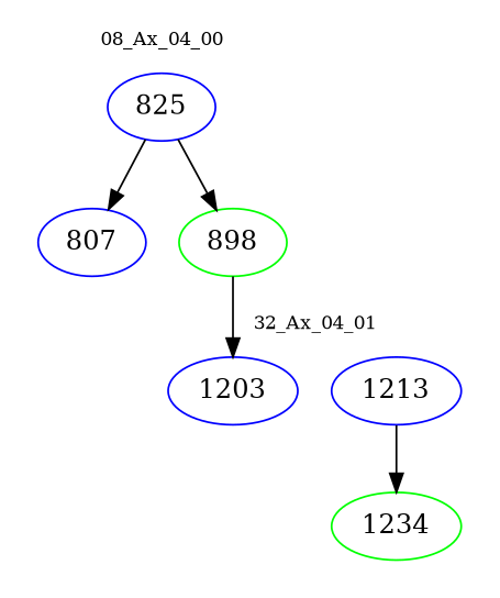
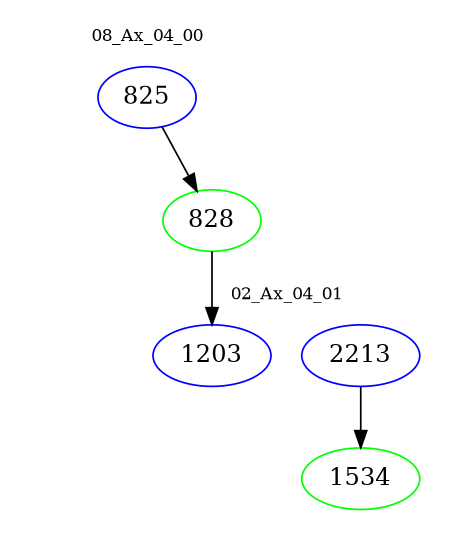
  digraph {
    node [color=blue]
    edge [color=black]
    n1 [label=825]
-   n2 [label=807]
-   n3 [color=green label=898]
-   n4 [label=1213]
+   n3 [color=green label=828]
+   n4 [label=2213]
    n5 [label=1203]
-   n6 [color=green label=1234]
+   n6 [color=green label=1534]
    subgraph cluster_1 {
      color=white
      fontsize=10
      label="08_Ax_04_00"
      n1
-     n2
      n3
    }
    subgraph cluster_2 {
      color=white
      fontsize=10
-     label="32_Ax_04_01"
+     label="02_Ax_04_01"
      n4
      n5
      n6
    }
-   n1 -> n2
    n1 -> n3
    n3 -> n5
    n4 -> n6
  }
